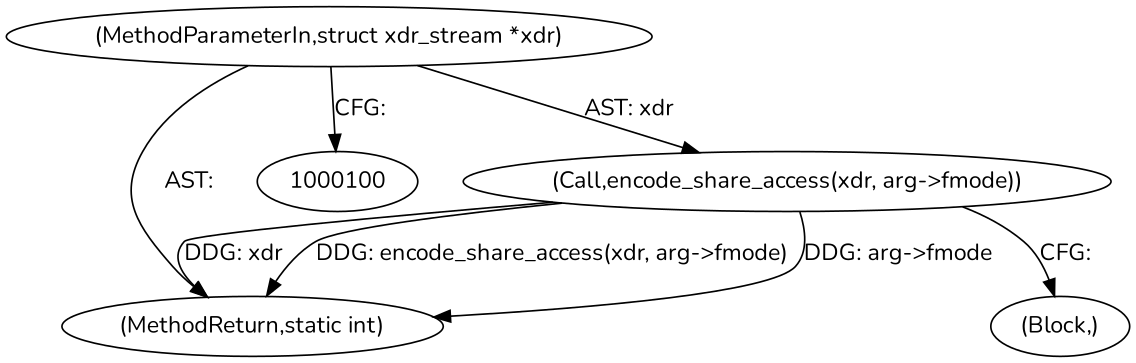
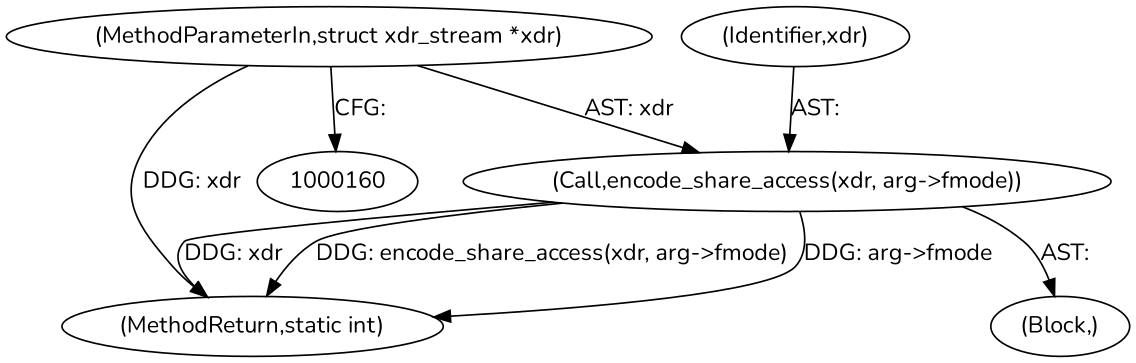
  digraph {
    fontname=Nunito
    node [fontname=Nunito]
    edge [fontname=Nunito]
    n1 [label="(MethodParameterIn,struct xdr_stream *xdr)"]
    n2 [label="(Call,encode_share_access(xdr, arg->fmode))"]
    n3 [label="(MethodReturn,static int)"]
-   1000100
+   1000100 [label=1000160]
    n5 [label="(Block,)"]
+   n6 [label="(Identifier,xdr)"]
    n1 -> n2 [label="AST: xdr"]
-   n1 -> n3 [label="AST: "]
+   n1 -> n3 [label="DDG: xdr"]
    n1 -> 1000100 [label="CFG: "]
    n2 -> n3 [label="DDG: arg->fmode"]
    n2 -> n3 [label="DDG: xdr"]
    n2 -> n3 [label="DDG: encode_share_access(xdr, arg->fmode)"]
-   n2 -> n5 [label="CFG: "]
+   n2 -> n5 [label="AST: "]
+   n6 -> n2 [label="AST: "]
  }
